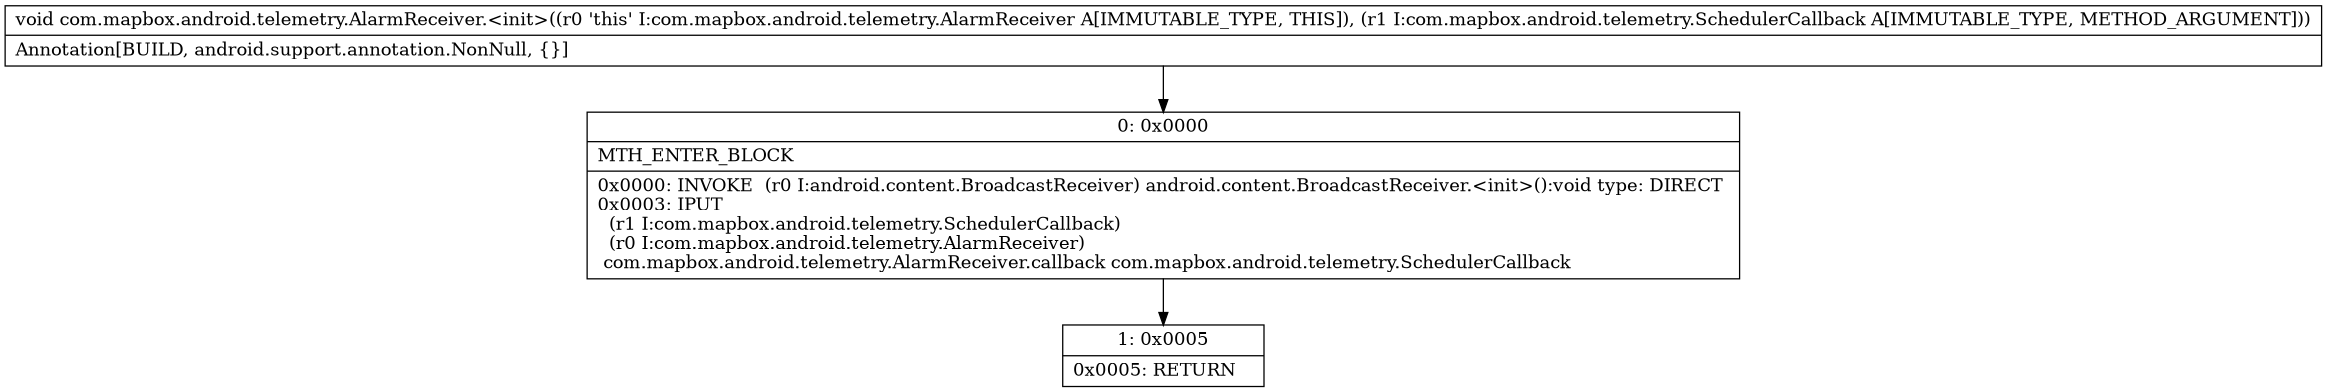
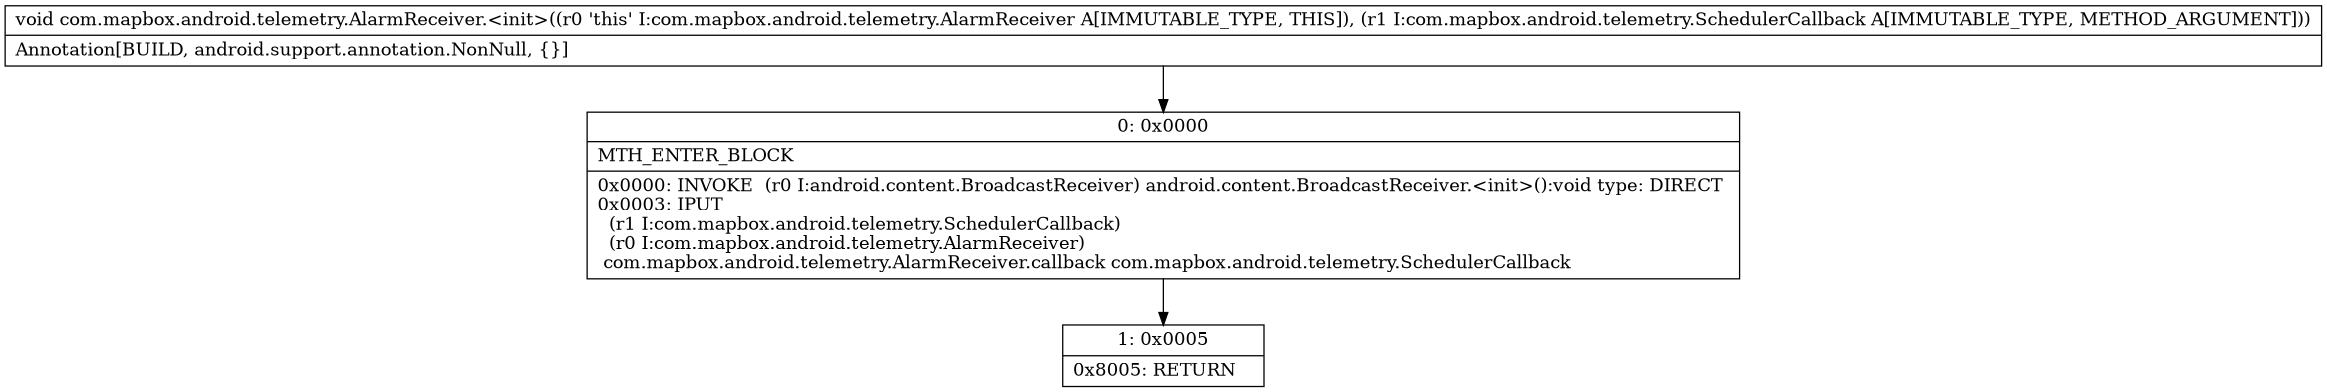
  digraph {
    node [shape=record]
    n1 [label="{0\:\ 0x0000|MTH_ENTER_BLOCK\l|0x0000: INVOKE  (r0 I:android.content.BroadcastReceiver) android.content.BroadcastReceiver.\<init\>():void type: DIRECT \l0x0003: IPUT  \l  (r1 I:com.mapbox.android.telemetry.SchedulerCallback)\l  (r0 I:com.mapbox.android.telemetry.AlarmReceiver)\l com.mapbox.android.telemetry.AlarmReceiver.callback com.mapbox.android.telemetry.SchedulerCallback \l}"]
-   n2 [label="{1\:\ 0x0005|0x0005: RETURN   \l}"]
+   n2 [label="{1\:\ 0x0005|0x8005: RETURN   \l}"]
    n3 [label="{void com.mapbox.android.telemetry.AlarmReceiver.\<init\>((r0 'this' I:com.mapbox.android.telemetry.AlarmReceiver A[IMMUTABLE_TYPE, THIS]), (r1 I:com.mapbox.android.telemetry.SchedulerCallback A[IMMUTABLE_TYPE, METHOD_ARGUMENT]))  | Annotation[BUILD, android.support.annotation.NonNull, \{\}]\l}"]
    n1 -> n2
    n3 -> n1
  }
